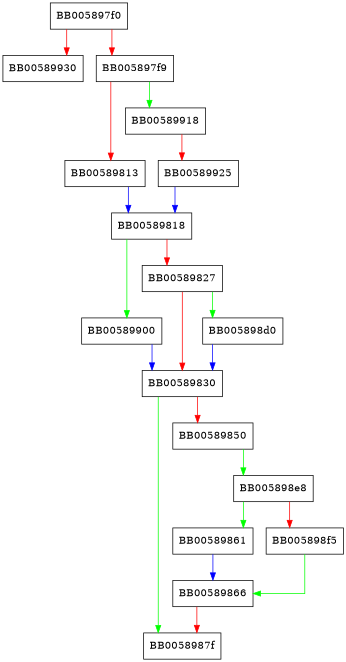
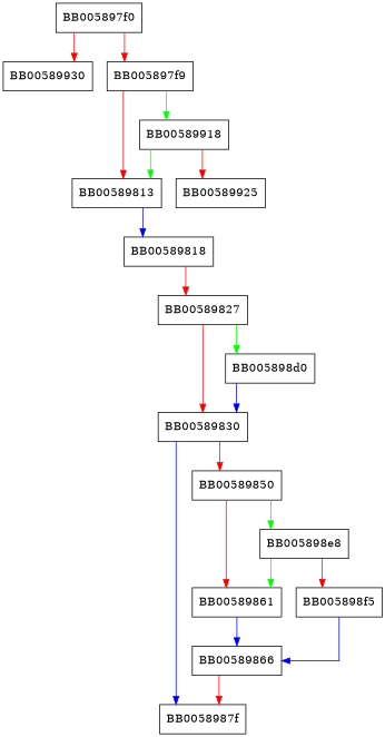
  digraph {
    splines=ortho
    node [shape=box]
    edge [color=red]
    BB005897f0
    BB00589930
    BB005897f9
    BB00589918
    BB00589813
    BB00589925
    BB00589818
-   BB00589900
    BB00589827
    BB00589830
    BB005898d0
    BB0058987f
    BB00589850
    BB005898e8
    BB00589861
    BB005898f5
    BB00589866
    BB005897f0 -> BB00589930
    BB005897f0 -> BB005897f9
    BB005897f9 -> BB00589918 [color=green]
    BB005897f9 -> BB00589813
+   BB00589918 -> BB00589813 [color=green]
    BB00589918 -> BB00589925
    BB00589813 -> BB00589818 [color=blue]
-   BB00589925 -> BB00589818 [color=blue]
-   BB00589818 -> BB00589900 [color=green]
    BB00589818 -> BB00589827
-   BB00589900 -> BB00589830 [color=blue]
    BB00589827 -> BB00589830
    BB00589827 -> BB005898d0 [color=green]
-   BB00589830 -> BB0058987f [color=green]
+   BB00589830 -> BB0058987f [color=blue]
    BB00589830 -> BB00589850
    BB005898d0 -> BB00589830 [color=blue]
    BB00589850 -> BB005898e8 [color=green]
+   BB00589850 -> BB00589861
    BB005898e8 -> BB00589861 [color=green]
    BB005898e8 -> BB005898f5
    BB00589861 -> BB00589866 [color=blue]
-   BB005898f5 -> BB00589866 [color=green]
+   BB005898f5 -> BB00589866 [color=blue]
    BB00589866 -> BB0058987f
  }
